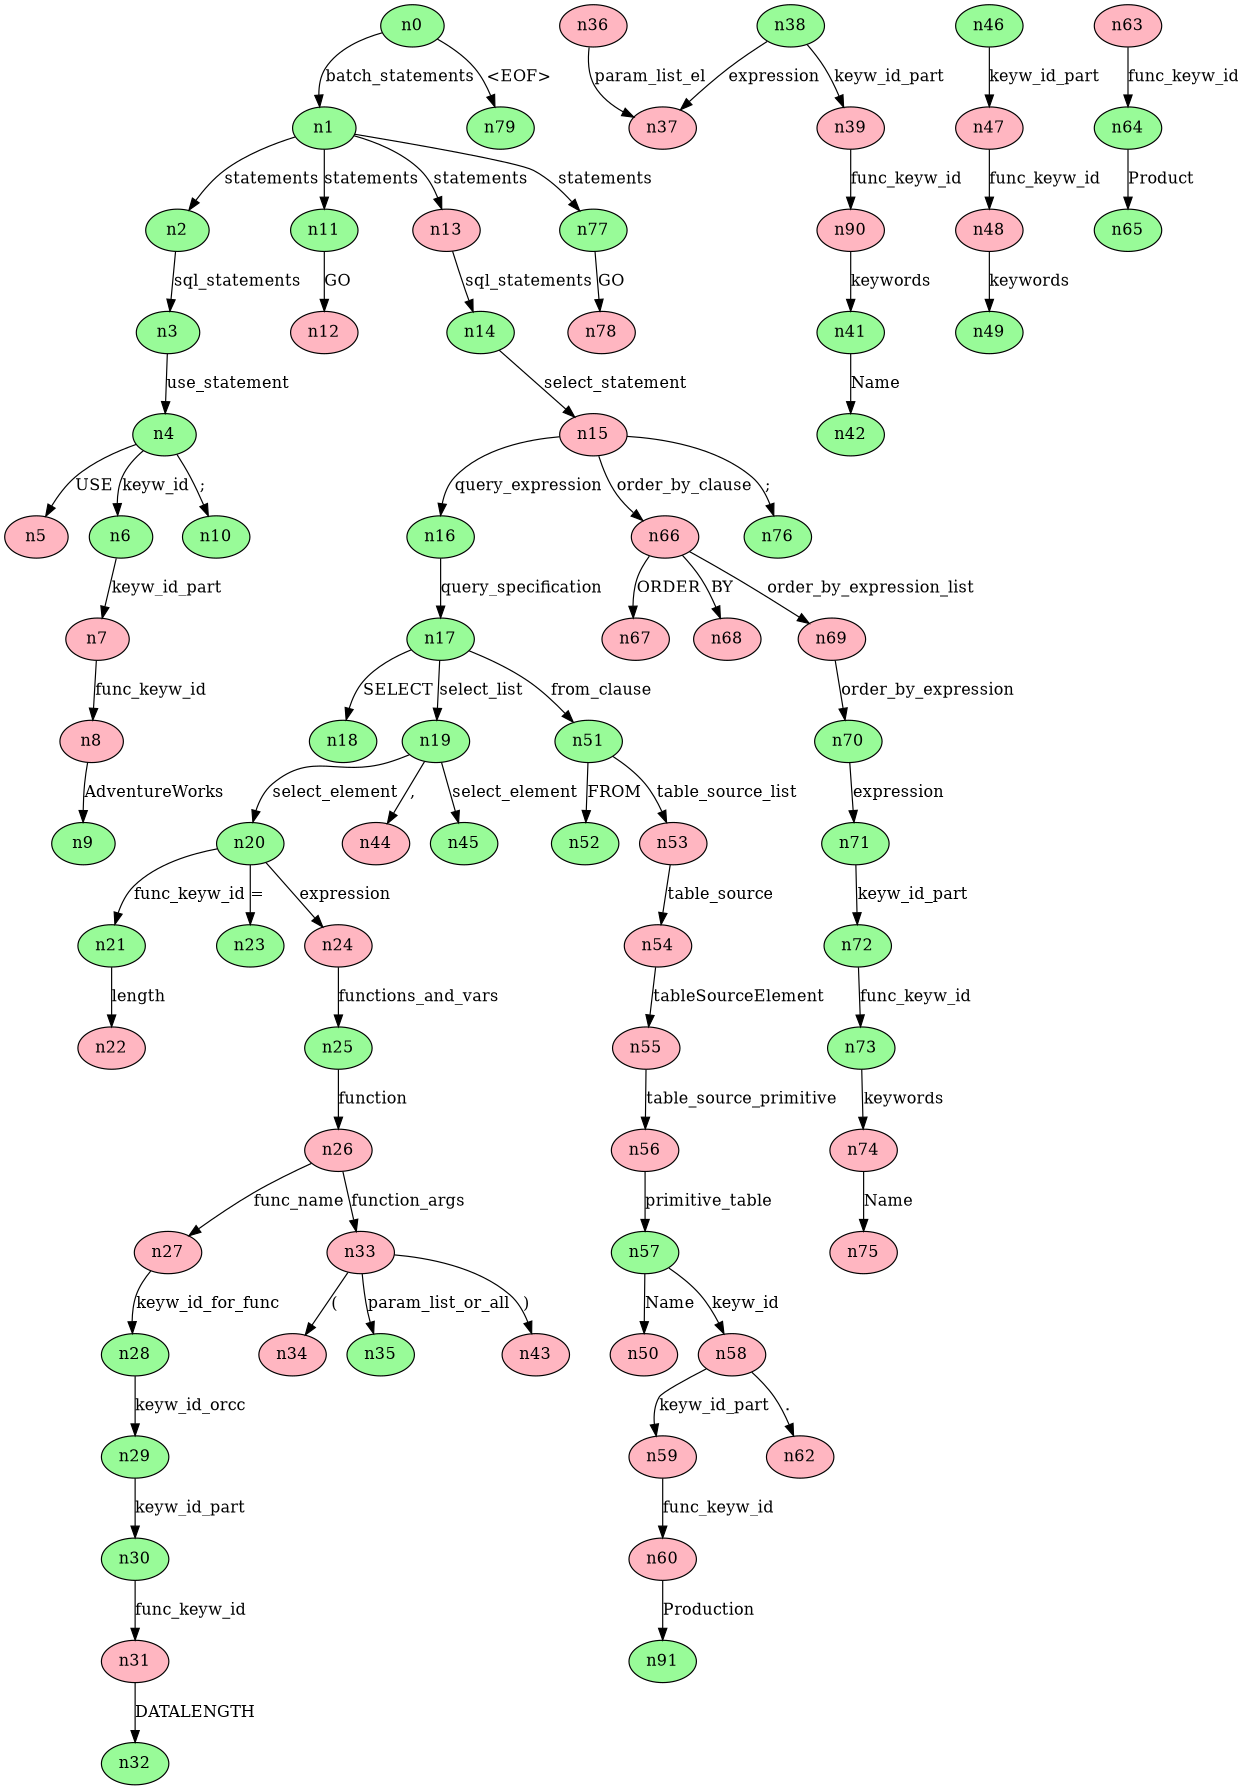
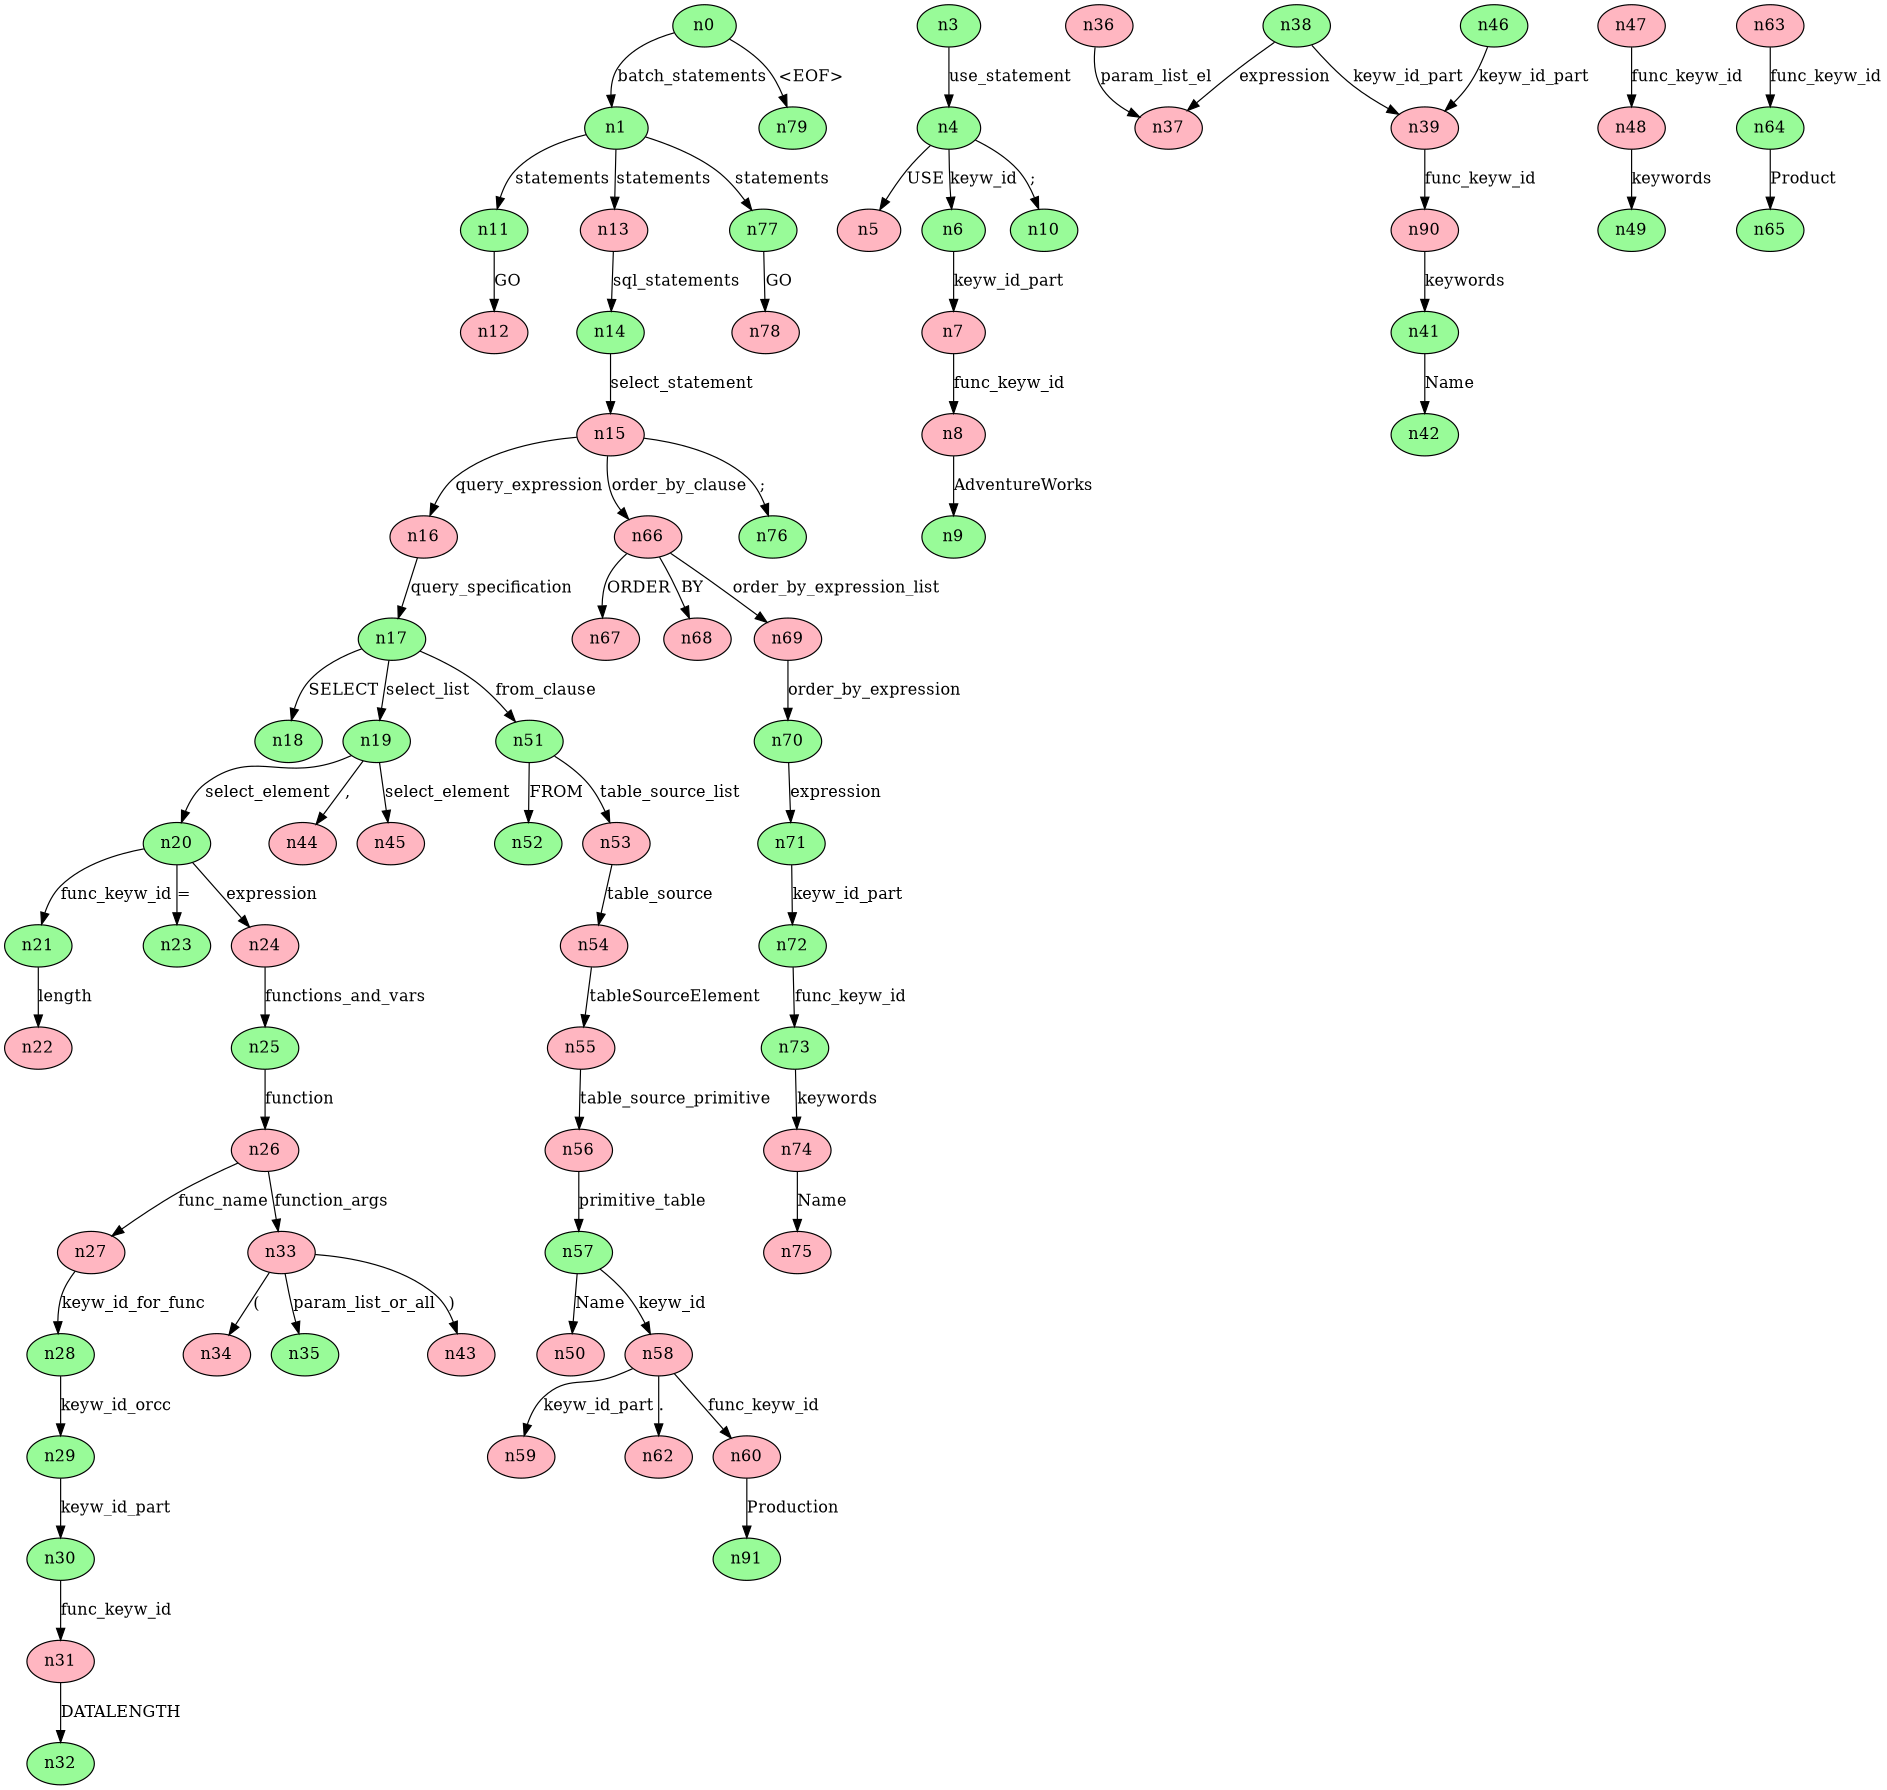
  digraph {
    node [fillcolor=palegreen style=filled]
    n0
    n1
    n79
-   n2
    n11
    n13 [fillcolor=lightpink]
    n77
    n3
    n12 [fillcolor=lightpink]
    n14
    n78 [fillcolor=lightpink]
    n4
    n5 [fillcolor=lightpink]
    n6
    n10
    n7 [fillcolor=lightpink]
    n8 [fillcolor=lightpink]
    n9
    n15 [fillcolor=lightpink]
-   n16
+   n16 [fillcolor=lightpink]
    n66 [fillcolor=lightpink]
    n76
    n17
    n67 [fillcolor=lightpink]
    n68 [fillcolor=lightpink]
    n69 [fillcolor=lightpink]
    n18
    n19
    n51
    n20
    n44 [fillcolor=lightpink]
-   n45
+   n45 [fillcolor=lightpink]
    n52
    n53 [fillcolor=lightpink]
    n21
    n23
    n24 [fillcolor=lightpink]
    n22 [fillcolor=lightpink]
    n25
    n26 [fillcolor=lightpink]
    n27 [fillcolor=lightpink]
    n33 [fillcolor=lightpink]
    n28
    n34 [fillcolor=lightpink]
    n35
    n43 [fillcolor=lightpink]
    n29
    n30
    n31 [fillcolor=lightpink]
    n32
    n36 [fillcolor=lightpink]
    n37 [fillcolor=lightpink]
    n38
    n39 [fillcolor=lightpink]
    n40 [fillcolor=lightpink label=n90]
    n41
    n42
    n47 [fillcolor=lightpink]
    n46
    n48 [fillcolor=lightpink]
    n49
    n50 [fillcolor=lightpink]
    n54 [fillcolor=lightpink]
    n55 [fillcolor=lightpink]
    n56 [fillcolor=lightpink]
    n57
    n58 [fillcolor=lightpink]
    n59 [fillcolor=lightpink]
    n62 [fillcolor=lightpink]
    n60 [fillcolor=lightpink]
    n63 [fillcolor=lightpink]
    n64
    n61 [label=n91]
    n65
    n70
    n71
    n72
    n73
    n74 [fillcolor=lightpink]
    n75 [fillcolor=lightpink]
    n0 -> n1 [label=batch_statements]
    n0 -> n79 [label="<EOF>"]
-   n1 -> n2 [label=statements]
    n1 -> n11 [label=statements]
    n1 -> n13 [label=statements]
    n1 -> n77 [label=statements]
-   n2 -> n3 [label=sql_statements]
    n11 -> n12 [label=GO]
    n13 -> n14 [label=sql_statements]
    n77 -> n78 [label=GO]
    n3 -> n4 [label=use_statement]
    n14 -> n15 [label=select_statement]
    n4 -> n5 [label=USE]
    n4 -> n6 [label=keyw_id]
    n4 -> n10 [label=";"]
    n6 -> n7 [label=keyw_id_part]
    n7 -> n8 [label=func_keyw_id]
    n8 -> n9 [label=AdventureWorks]
    n15 -> n16 [label=query_expression]
    n15 -> n66 [label=order_by_clause]
    n15 -> n76 [label=";"]
    n16 -> n17 [label=query_specification]
    n66 -> n67 [label=ORDER]
    n66 -> n68 [label=BY]
    n66 -> n69 [label=order_by_expression_list]
    n17 -> n18 [label=SELECT]
    n17 -> n19 [label=select_list]
    n17 -> n51 [label=from_clause]
    n69 -> n70 [label=order_by_expression]
    n19 -> n20 [label=select_element]
    n19 -> n44 [label=","]
    n19 -> n45 [label=select_element]
    n51 -> n52 [label=FROM]
    n51 -> n53 [label=table_source_list]
    n20 -> n21 [label=func_keyw_id]
    n20 -> n23 [label="="]
    n20 -> n24 [label=expression]
    n53 -> n54 [label=table_source]
    n21 -> n22 [label=length]
    n24 -> n25 [label=functions_and_vars]
    n25 -> n26 [label=function]
    n26 -> n27 [label=func_name]
    n26 -> n33 [label=function_args]
    n27 -> n28 [label=keyw_id_for_func]
    n33 -> n34 [label="("]
    n33 -> n35 [label=param_list_or_all]
    n33 -> n43 [label=")"]
    n28 -> n29 [label=keyw_id_orcc]
    n29 -> n30 [label=keyw_id_part]
    n30 -> n31 [label=func_keyw_id]
    n31 -> n32 [label=DATALENGTH]
    n36 -> n37 [label=param_list_el]
    n38 -> n37 [label=expression]
    n38 -> n39 [label=keyw_id_part]
    n39 -> n40 [label=func_keyw_id]
    n40 -> n41 [label=keywords]
    n41 -> n42 [label=Name]
    n47 -> n48 [label=func_keyw_id]
-   n46 -> n47 [label=keyw_id_part]
+   n46 -> n39 [label=keyw_id_part]
    n48 -> n49 [label=keywords]
    n54 -> n55 [label=tableSourceElement]
    n55 -> n56 [label=table_source_primitive]
    n56 -> n57 [label=primitive_table]
    n57 -> n50 [label=Name]
    n57 -> n58 [label=keyw_id]
    n58 -> n59 [label=keyw_id_part]
    n58 -> n62 [label="."]
-   n59 -> n60 [label=func_keyw_id]
+   n58 -> n60 [label=func_keyw_id]
    n60 -> n61 [label=Production]
    n63 -> n64 [label=func_keyw_id]
    n64 -> n65 [label=Product]
    n70 -> n71 [label=expression]
    n71 -> n72 [label=keyw_id_part]
    n72 -> n73 [label=func_keyw_id]
    n73 -> n74 [label=keywords]
    n74 -> n75 [label=Name]
  }
